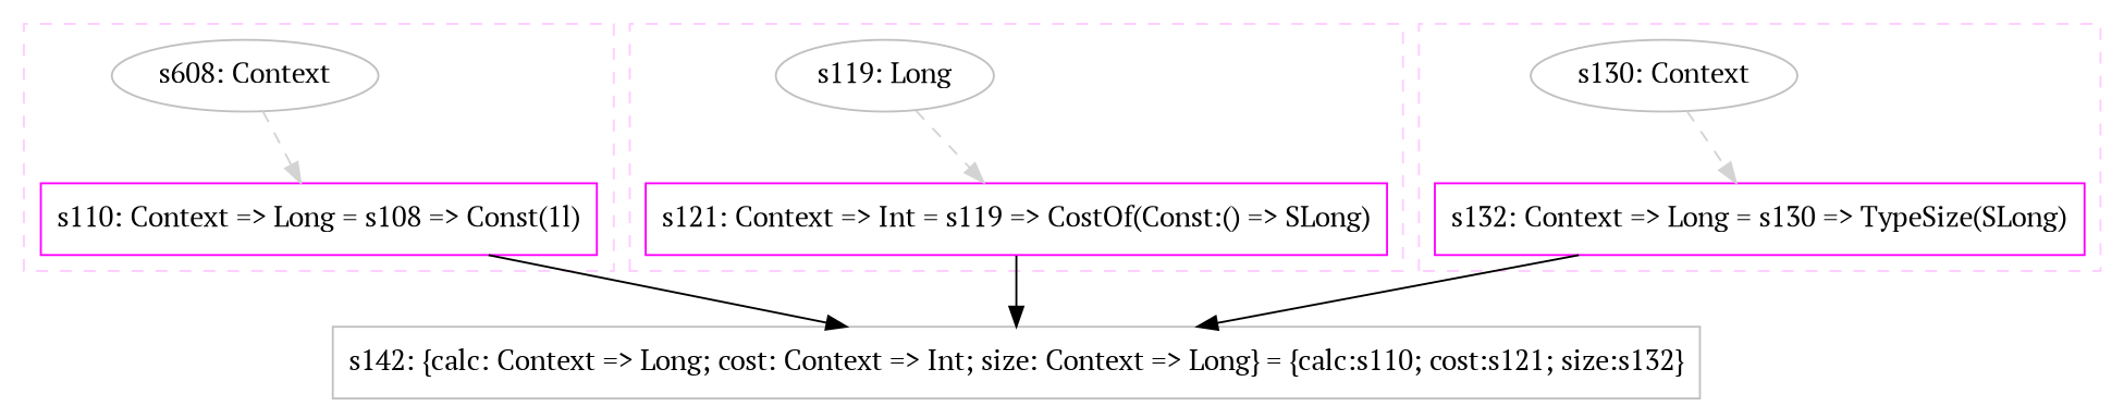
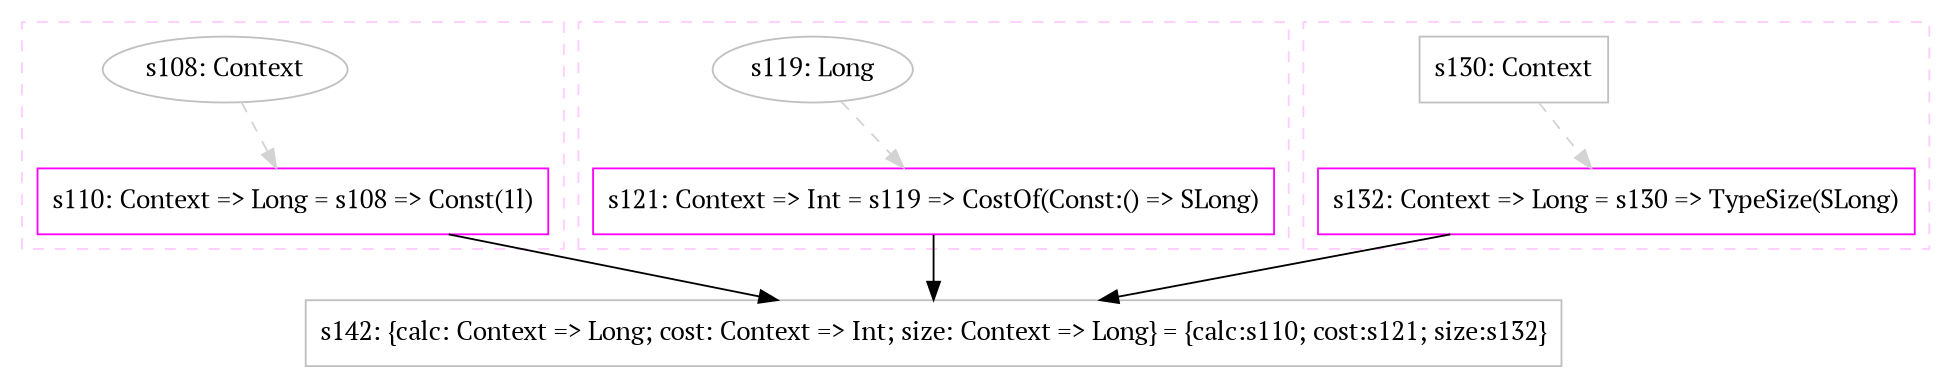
  digraph {
    concentrate=true
    fontname="PT Serif"
    node [color=gray fillcolor=white fontname="PT Serif" shape=box style=filled]
    edge [fontname="PT Serif" style=dashed]
-   n1 [label="s608: Context" shape=oval]
+   n1 [label="s108: Context" shape=oval]
    n2 [color=magenta label="s110: Context => Long = s108 => Const(1l)"]
    n3 [label="s119: Long" shape=oval]
    n4 [color=magenta label="s121: Context => Int = s119 => CostOf(Const:() => SLong)"]
-   n5 [label="s130: Context" shape=oval]
+   n5 [label="s130: Context"]
    n6 [color=magenta label="s132: Context => Long = s130 => TypeSize(SLong)"]
    n7 [label="s142: {calc: Context => Long; cost: Context => Int; size: Context => Long} = {calc:s110; cost:s121; size:s132}"]
    subgraph cluster_1 {
      color="#FFCCFF"
      style=dashed
      subgraph sub_2 {
        color="#FFCCFF"
        rank=source
        style=dashed
        n1
      }
      subgraph sub_3 {
        color="#FFCCFF"
        rank=sink
        style=dashed
        n2
      }
    }
    subgraph cluster_4 {
      color="#FFCCFF"
      style=dashed
      subgraph sub_5 {
        color="#FFCCFF"
        rank=source
        style=dashed
        n3
      }
      subgraph sub_6 {
        color="#FFCCFF"
        rank=sink
        style=dashed
        n4
      }
    }
    subgraph cluster_7 {
      color="#FFCCFF"
      style=dashed
      subgraph sub_8 {
        color="#FFCCFF"
        rank=source
        style=dashed
        n5
      }
      subgraph sub_9 {
        color="#FFCCFF"
        rank=sink
        style=dashed
        n6
      }
    }
    n1 -> n2 [color=lightgray weight=0]
    n2 -> n7 [style=solid]
    n3 -> n4 [color=lightgray weight=0]
    n4 -> n7 [style=solid]
    n5 -> n6 [color=lightgray weight=0]
    n6 -> n7 [style=solid]
  }
